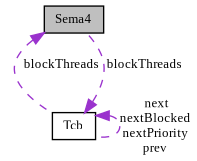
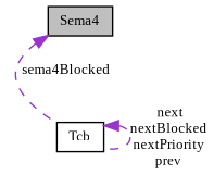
  digraph {
    fontname="Liberation Serif"
    node [color=black fontname="Liberation Serif" fontsize=10 shape=record style=filled]
    edge [color=darkorchid3 dir=back fontname="Liberation Serif" fontsize=10 labelfontname=Helvetica labelfontsize=10 style=dashed]
    n1 [fillcolor=grey75 fontcolor=black height=0.2 label=Sema4 width=0.4]
    n2 [fillcolor=white height=0.2 label=Tcb width=0.4]
-   n1 -> n2 [label=" blockThreads"]
-   n2 -> n1 [label=" blockThreads"]
+   n1 -> n2 [label=" sema4Blocked"]
    n2 -> n2 [label=" next\nnextBlocked\nnextPriority\nprev"]
  }
